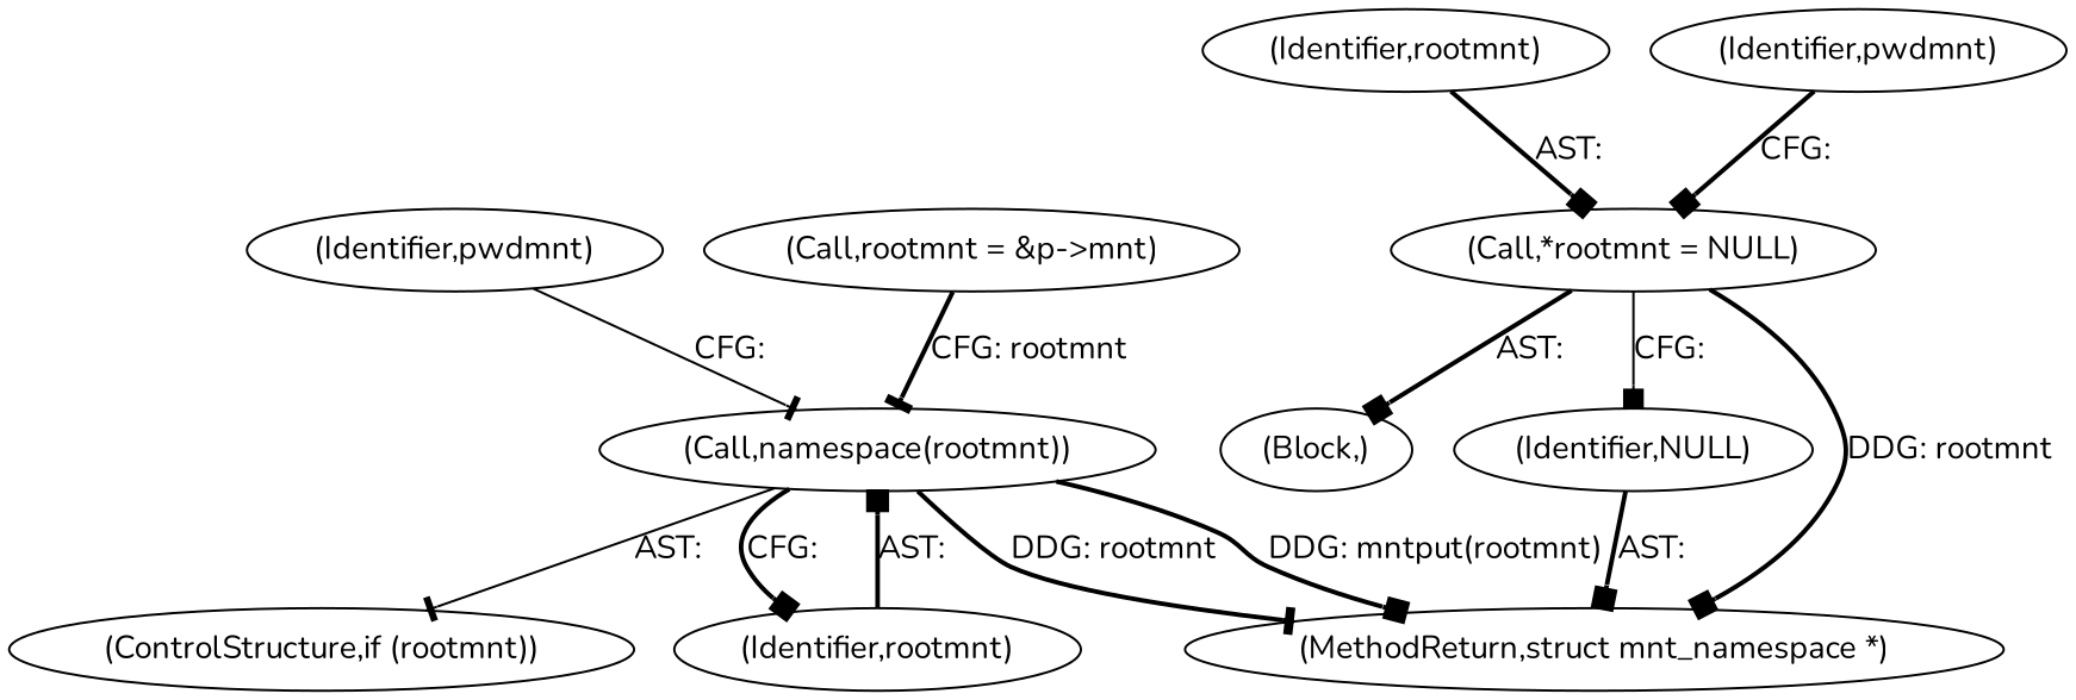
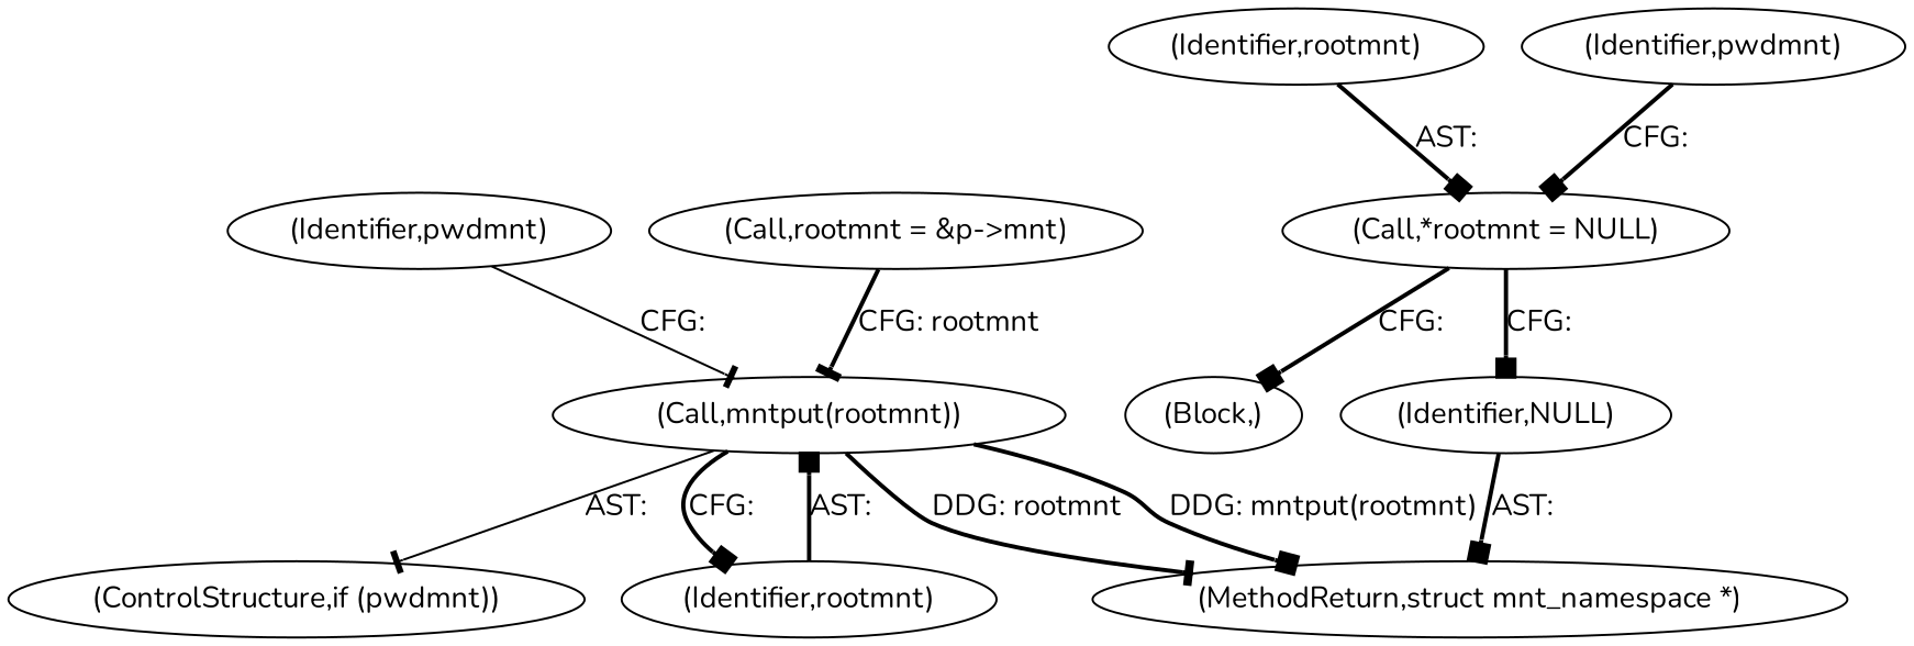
  digraph {
    fontname=Nunito
    node [fontname=Nunito]
    edge [arrowhead=box fontname=Nunito style=bold]
    n1 [label="(Call,*rootmnt = NULL)"]
    n2 [label="(Identifier,NULL)"]
    n3 [label="(MethodReturn,struct mnt_namespace *)"]
    n4 [label="(Block,)"]
-   n5 [label="(Call,namespace(rootmnt))"]
-   n6 [label="(ControlStructure,if (rootmnt))"]
+   n5 [label="(Call,mntput(rootmnt))"]
+   n6 [label="(ControlStructure,if (pwdmnt))"]
    n7 [label="(Identifier,rootmnt)"]
    n8 [label="(Identifier,pwdmnt)"]
    n9 [label="(Identifier,rootmnt)"]
    n10 [label="(Identifier,pwdmnt)"]
    n11 [label="(Call,rootmnt = &p->mnt)"]
-   n1 -> n2 [label="CFG: " style=solid]
-   n1 -> n3 [label="DDG: rootmnt"]
-   n1 -> n4 [label="AST: "]
+   n1 -> n2 [label="CFG: "]
+   n1 -> n4 [label="CFG: "]
    n2 -> n3 [label="AST: "]
    n5 -> n3 [arrowhead=tee label="DDG: rootmnt"]
    n5 -> n3 [label="DDG: mntput(rootmnt)"]
    n5 -> n6 [arrowhead=tee label="AST: " style=solid]
    n5 -> n7 [label="CFG: "]
    n7 -> n5 [label="AST: "]
    n8 -> n5 [arrowhead=tee label="CFG: " style=solid]
    n9 -> n1 [label="AST: "]
    n10 -> n1 [label="CFG: "]
    n11 -> n5 [arrowhead=tee label="CFG: rootmnt"]
  }
